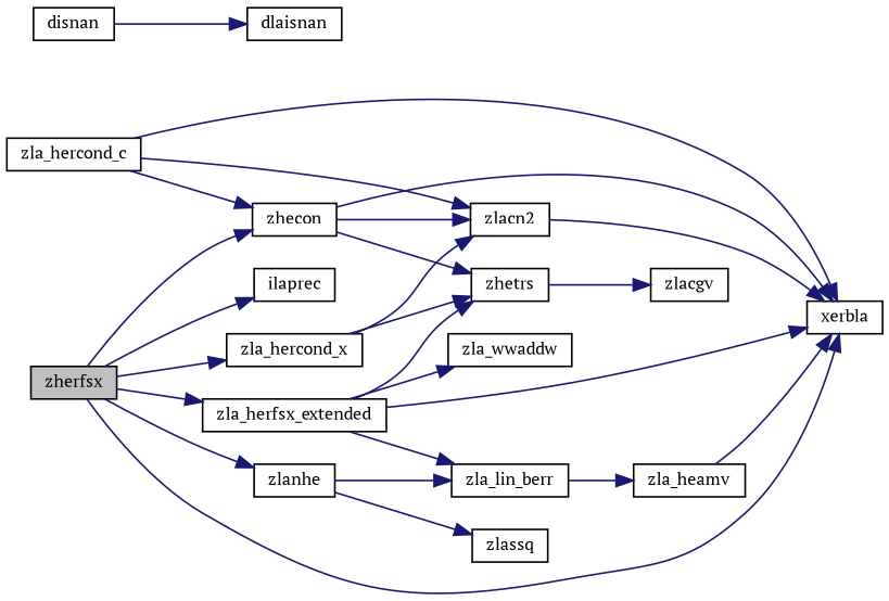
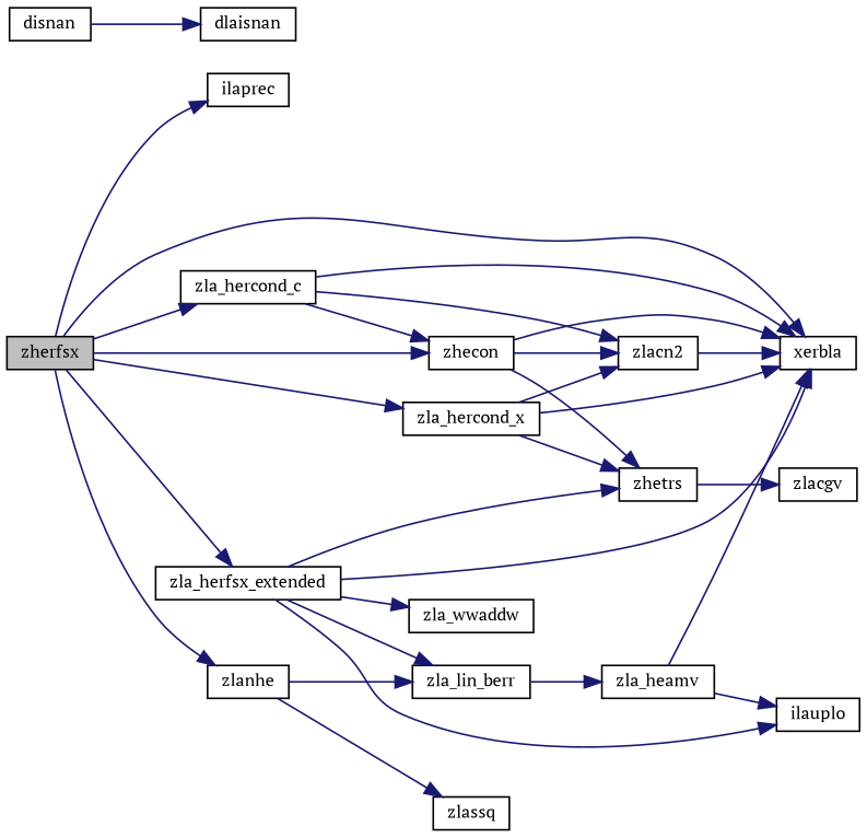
  digraph {
    fontname="PT Serif"
    rankdir=LR
    node [color=black fillcolor=white fontname="PT Serif" fontsize=10 shape=record style=filled]
    edge [color=midnightblue fontname="PT Serif" fontsize=10 labelfontname=Helvetica labelfontsize=10 style=solid]
    n1 [fillcolor=grey75 fontcolor=black height=0.2 label=zherfsx width=0.4]
    n2 [height=0.2 label=ilaprec width=0.4]
    n3 [height=0.2 label=xerbla width=0.4]
    n4 [height=0.2 label=zhecon width=0.4]
    n5 [height=0.2 label=zla_hercond_c width=0.4]
    n6 [height=0.2 label=zla_hercond_x width=0.4]
    n7 [height=0.2 label=zla_herfsx_extended width=0.4]
    n8 [height=0.2 label=zlanhe width=0.4]
    n9 [height=0.2 label=zhetrs width=0.4]
    n10 [height=0.2 label=zlacn2 width=0.4]
+   n11 [height=0.2 label=ilauplo width=0.4]
    n12 [height=0.2 label=zla_lin_berr width=0.4]
    n13 [height=0.2 label=zla_wwaddw width=0.4]
    n14 [height=0.2 label=zlassq width=0.4]
    n15 [height=0.2 label=zlacgv width=0.4]
    n16 [height=0.2 label=zla_heamv width=0.4]
    n17 [height=0.2 label=disnan width=0.4]
    n18 [height=0.2 label=dlaisnan width=0.4]
    n1 -> n2
    n1 -> n3
    n1 -> n4
+   n1 -> n5
    n1 -> n6
    n1 -> n7
    n1 -> n8
    n4 -> n3
    n4 -> n9
    n4 -> n10
    n5 -> n3
    n5 -> n4
    n5 -> n10
+   n6 -> n3
    n6 -> n9
    n6 -> n10
    n7 -> n3
    n7 -> n9
+   n7 -> n11
    n7 -> n12
    n7 -> n13
    n8 -> n12
    n8 -> n14
    n9 -> n15
    n10 -> n3
    n12 -> n16
    n16 -> n3
+   n16 -> n11
    n17 -> n18
  }
